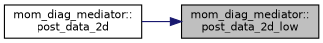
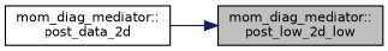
  digraph {
    rankdir=RL
    node [color=black fontname=Helvetica fontsize=10 shape=record style=filled]
-   n1 [fillcolor=grey75 fontcolor=black height=0.2 label="mom_diag_mediator::\lpost_data_2d_low" width=0.4]
+   n1 [fillcolor=grey75 fontcolor=black height=0.2 label="mom_diag_mediator::\lpost_low_2d_low" width=0.4]
    n2 [fillcolor=white height=0.2 label="mom_diag_mediator::\lpost_data_2d" width=0.4]
    n1 -> n2 [color=midnightblue dir=back fontname=Helvetica fontsize=10 labelfontname=Helvetica labelfontsize=10 style=solid]
  }
